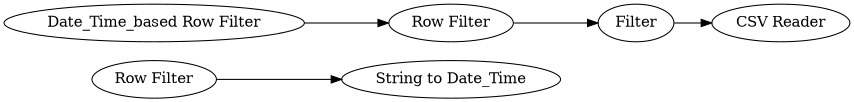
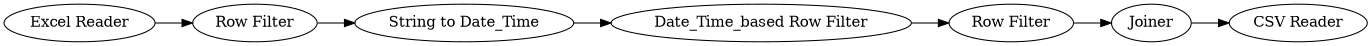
  digraph {
    rankdir=LR
+   n1 [label="Excel Reader"]
    n2 [label="Row Filter"]
    n3 [label="String to Date_Time"]
    n4 [label="Date_Time_based Row Filter"]
    n5 [label="Row Filter"]
-   n6 [label=Filter]
+   n6 [label=Joiner]
    n7 [label="CSV Reader"]
+   n1 -> n2
    n2 -> n3
+   n3 -> n4
    n4 -> n5
    n5 -> n6
    n6 -> n7
  }
